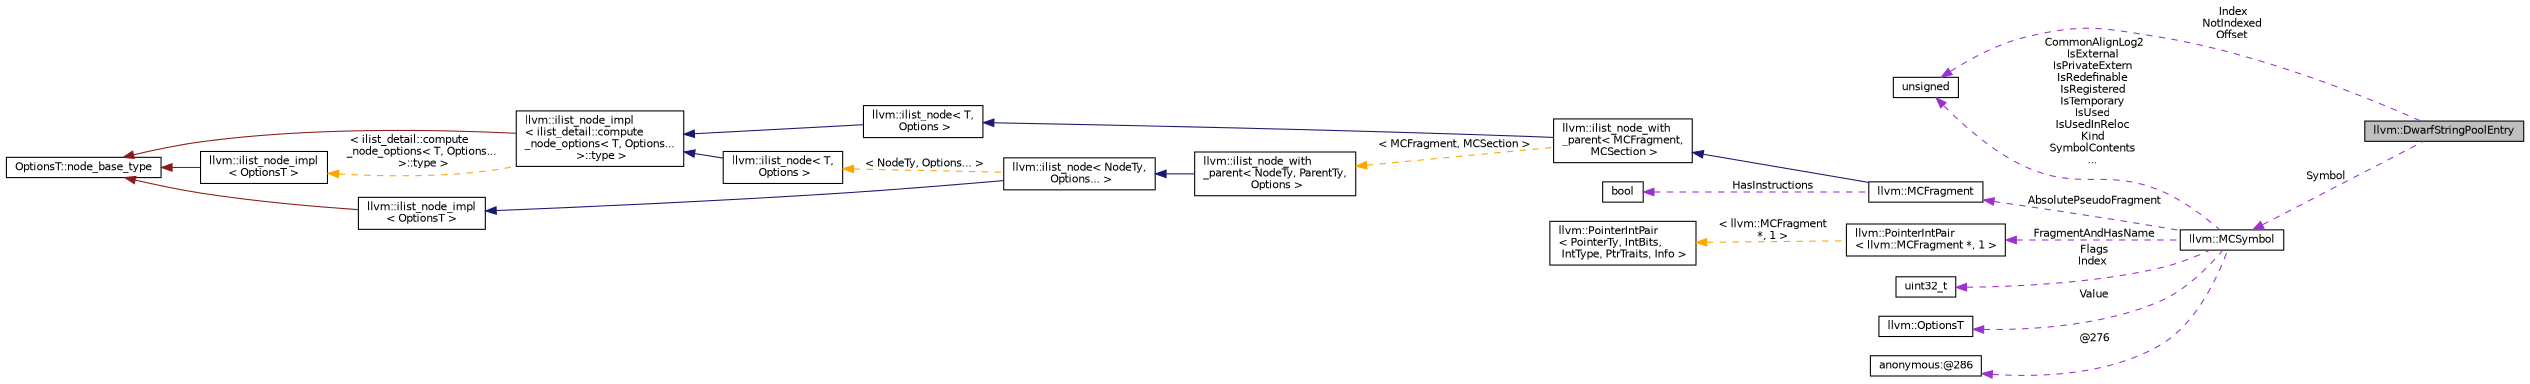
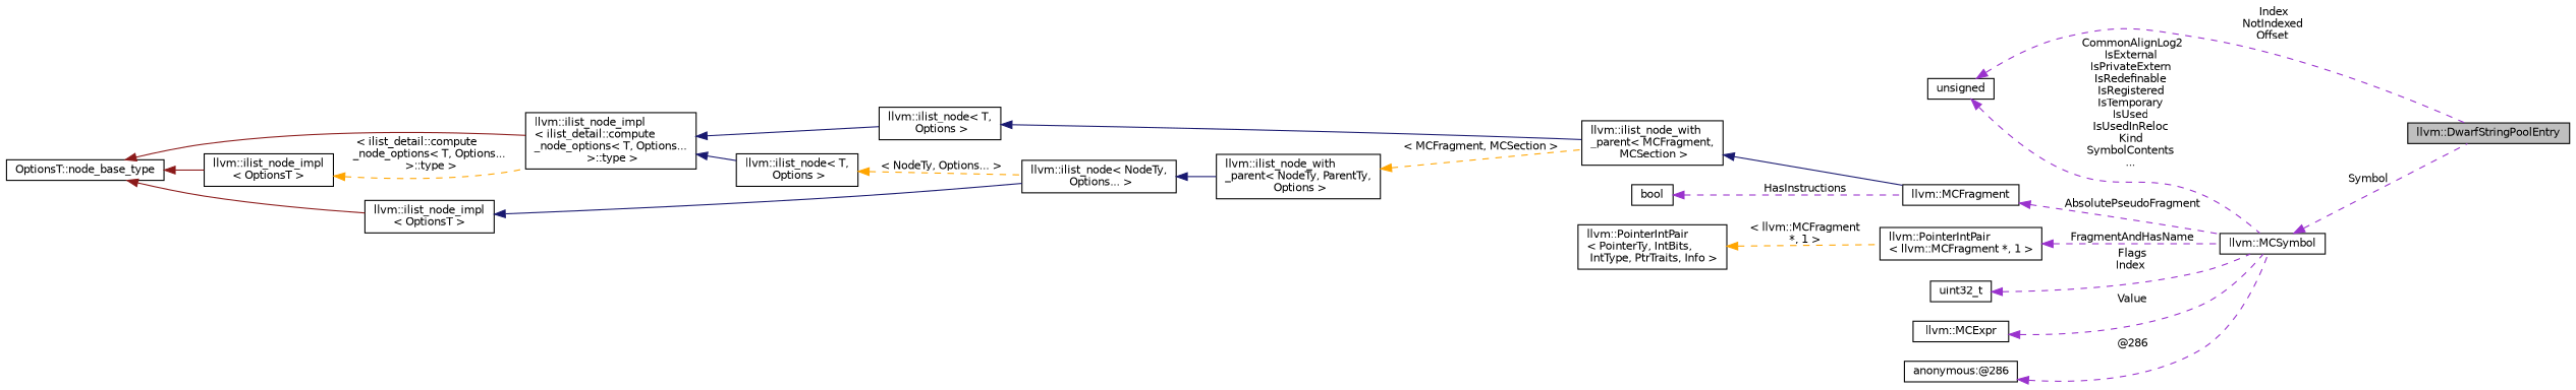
  digraph {
    rankdir=LR
    node [color=black fontname=Helvetica fontsize=10 shape=box]
    edge [color=darkorchid3 dir=back fontname=Helvetica fontsize=10 labelfontname=Helvetica labelfontsize=10 style=dashed]
    n1 [fillcolor=grey75 fontcolor=black height=0.2 label="llvm::DwarfStringPoolEntry" style=filled width=0.4]
    n2 [height=0.2 label=unsigned width=0.4]
    n3 [height=0.2 label="llvm::MCSymbol" width=0.4]
    n4 [height=0.2 label="llvm::MCFragment" width=0.4]
    n5 [height=0.2 label="llvm::ilist_node_with\l_parent\< MCFragment,\l MCSection \>" width=0.4]
    n6 [height=0.2 label="llvm::ilist_node\< T,\l Options \>" width=0.4]
    n7 [height=0.2 label="llvm::ilist_node_impl\l\< ilist_detail::compute\l_node_options\< T, Options...\l \>::type \>" width=0.4]
    n8 [height=0.2 label="llvm::ilist_node\< T,\l Options \>" width=0.4]
    n9 [height=0.2 label="llvm::ilist_node\< NodeTy,\l Options... \>" width=0.4]
    n10 [height=0.2 label="OptionsT::node_base_type" width=0.4]
    n11 [height=0.2 label="llvm::ilist_node_impl\l\< OptionsT \>" width=0.4]
    n12 [height=0.2 label="llvm::ilist_node_impl\l\< OptionsT \>" width=0.4]
    n13 [height=0.2 label="llvm::ilist_node_with\l_parent\< NodeTy, ParentTy,\l Options \>" width=0.4]
    n14 [height=0.2 label=bool width=0.4]
    n15 [height=0.2 label="llvm::PointerIntPair\l\< llvm::MCFragment *, 1 \>" width=0.4]
    n16 [height=0.2 label="llvm::PointerIntPair\l\< PointerTy, IntBits,\l IntType, PtrTraits, Info \>" width=0.4]
    n17 [height=0.2 label=uint32_t width=0.4]
-   n18 [height=0.2 label="llvm::OptionsT" width=0.4]
+   n18 [height=0.2 label="llvm::MCExpr" width=0.4]
    n19 [height=0.2 label="anonymous:@286" width=0.4]
    n2 -> n1 [label=" Index\nNotIndexed\nOffset"]
    n2 -> n3 [label=" CommonAlignLog2\nIsExternal\nIsPrivateExtern\nIsRedefinable\nIsRegistered\nIsTemporary\nIsUsed\nIsUsedInReloc\nKind\nSymbolContents\n..."]
    n3 -> n1 [label=" Symbol"]
    n4 -> n3 [label=" AbsolutePseudoFragment"]
    n5 -> n4 [color=midnightblue style=solid]
    n6 -> n5 [color=midnightblue style=solid]
    n7 -> n6 [color=midnightblue style=solid]
    n7 -> n8 [color=midnightblue style=solid]
    n8 -> n9 [color=orange label=" \< NodeTy, Options... \>"]
    n9 -> n13 [color=midnightblue style=solid]
    n10 -> n7 [color=firebrick4 style=solid]
    n10 -> n11 [color=firebrick4 style=solid]
    n10 -> n12 [color=firebrick4 style=solid]
    n11 -> n7 [color=orange label=" \< ilist_detail::compute\l_node_options\< T, Options...\l \>::type \>"]
    n12 -> n9 [color=midnightblue style=solid]
    n13 -> n5 [color=orange label=" \< MCFragment, MCSection \>"]
    n14 -> n4 [label=" HasInstructions"]
    n15 -> n3 [label=" FragmentAndHasName"]
    n16 -> n15 [color=orange label=" \< llvm::MCFragment\l *, 1 \>"]
    n17 -> n3 [label=" Flags\nIndex"]
    n18 -> n3 [label=" Value"]
-   n19 -> n3 [label=" @276"]
+   n19 -> n3 [label=" @286"]
  }
